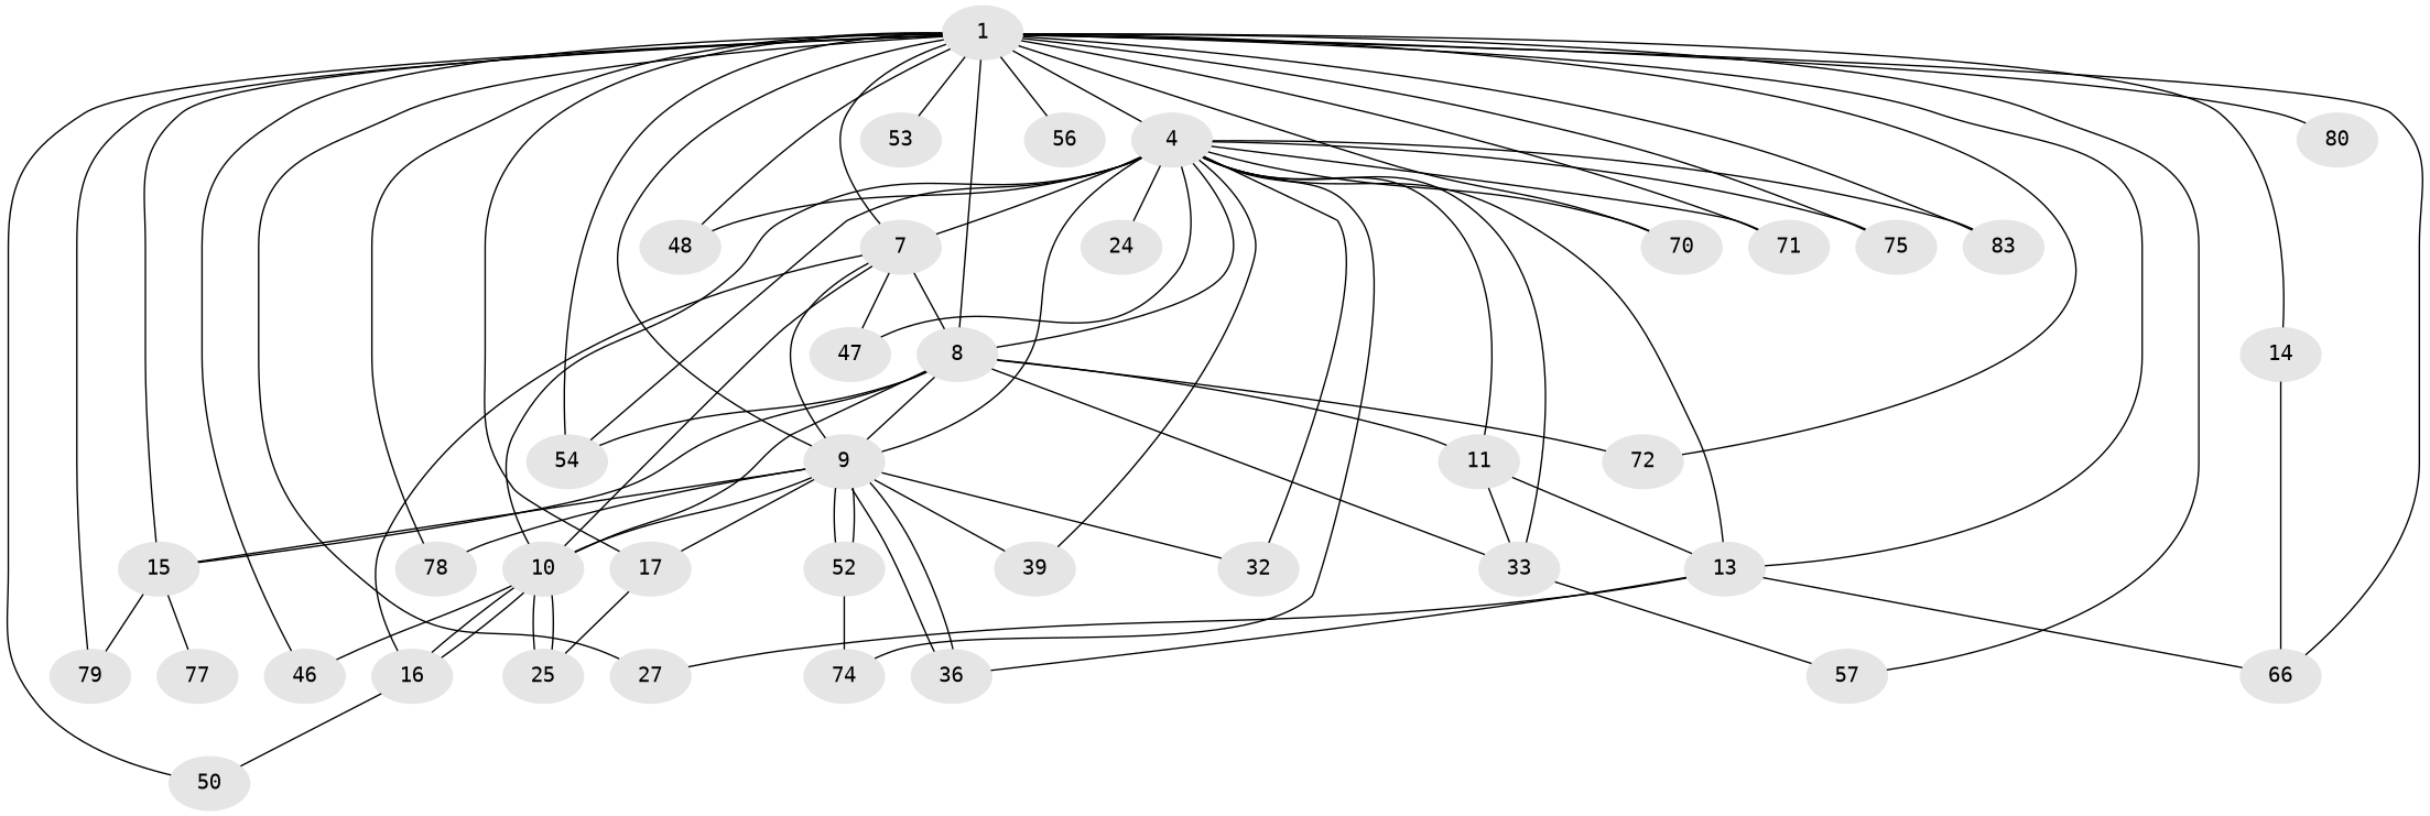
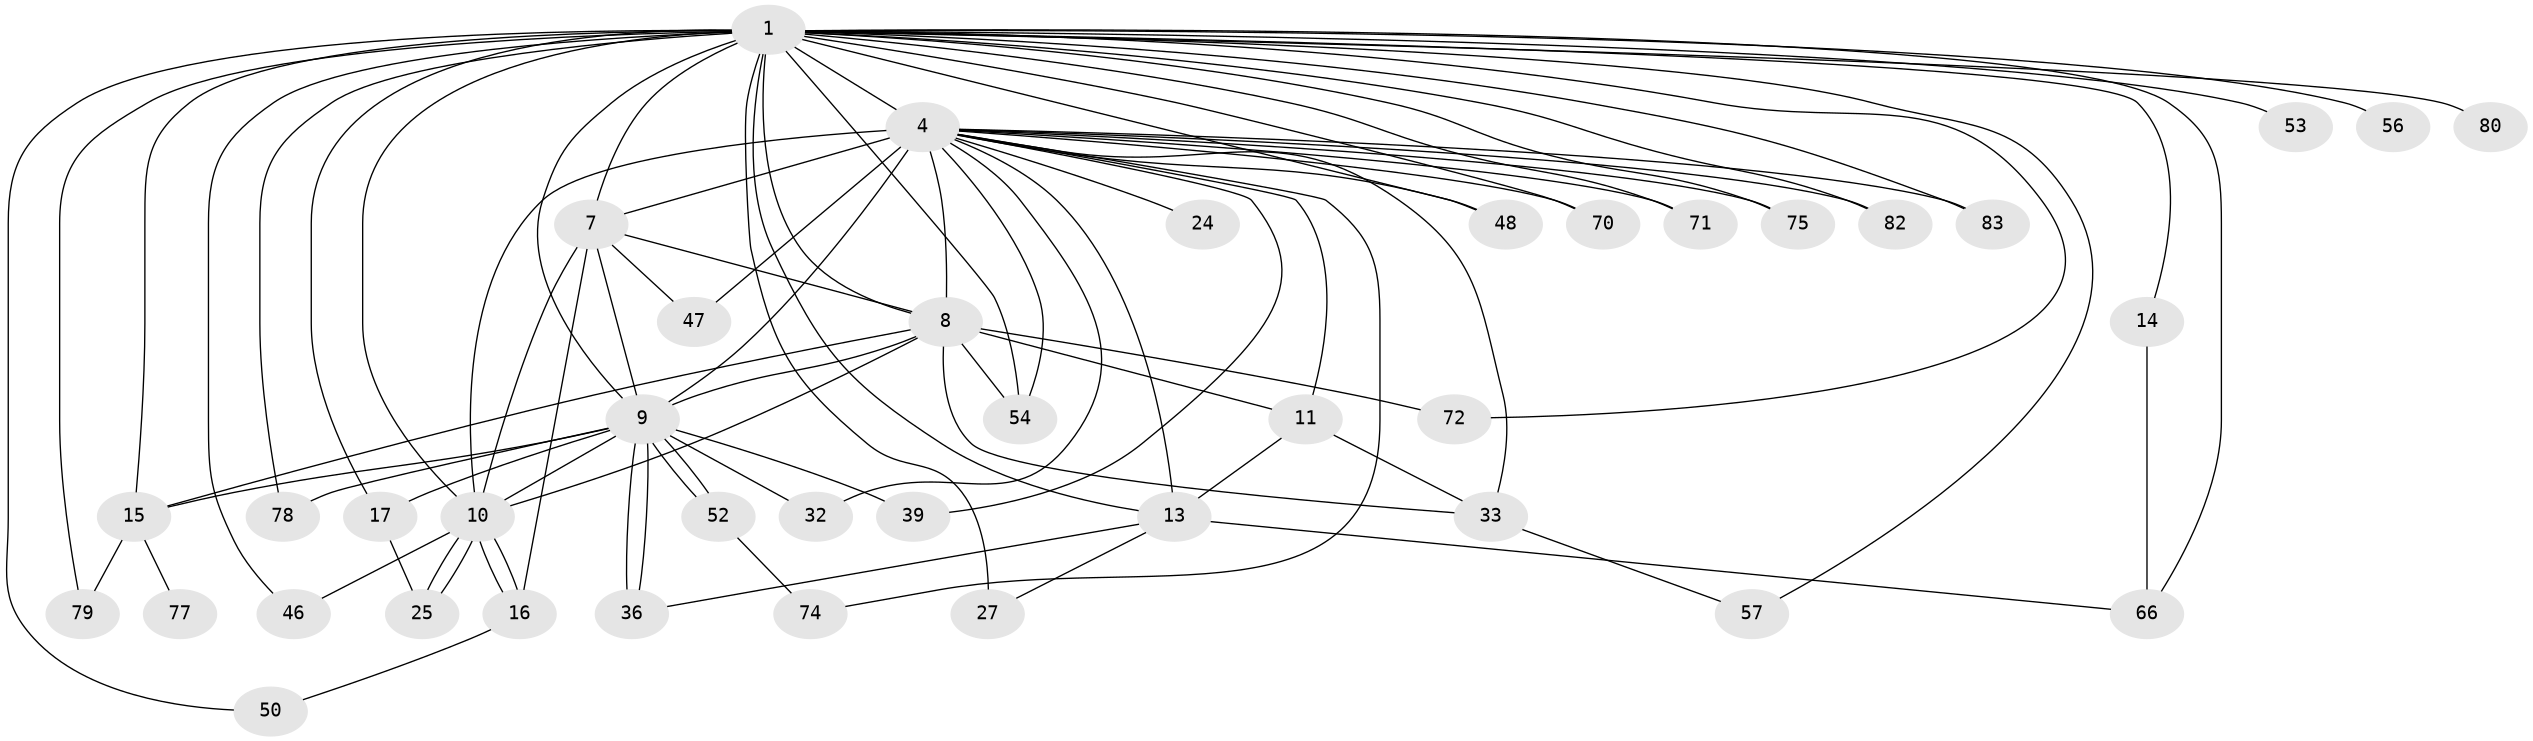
  graph {
    fontname="DejaVu Sans Mono"
    node [color=gray90 fontname="DejaVu Sans Mono" style=filled]
    edge [fontname="DejaVu Sans Mono"]
    1 [super="+49+2+30"]
    4 [super="+22+29+34+5+12"]
    7 [super="+81+97"]
    8 [super="+63"]
    9 [super="+41+18"]
    10
    13 [super="+102+50+67"]
    14
    15 [super="+19"]
    17 [super="+21"]
    27
    46
    48
    53
    54
    56
    57
    n18 [label=50]
    66 [super="+69"]
    70
    71
    72
    75
    78
    79
    80
+   82
    83
    11
    n30 [label=24]
    32 [super="+76"]
    39 [super="+60"]
    47
    74
    33
    16 [super="+55"]
    36
    52
    25 [super="+94"]
    77
    1 -- 4 [weight=16]
    1 -- 7 [weight=5]
    1 -- 8 [weight=6]
    1 -- 9 [weight=10]
+   1 -- 10 [weight=5]
    1 -- 13
    1 -- 14
    1 -- 15
    1 -- 17 [weight=3]
    1 -- 27 [weight=2]
    1 -- 46
    1 -- 48
    1 -- 53 [weight=2]
    1 -- 54
    1 -- 56 [weight=2]
    1 -- 57
    1 -- n18
    1 -- 66
    1 -- 70
    1 -- 71
    1 -- 72
    1 -- 75
    1 -- 78
    1 -- 79
    1 -- 80 [weight=2]
+   1 -- 82
    1 -- 83
    4 -- 7 [weight=3]
    4 -- 8 [weight=4]
    4 -- 9 [weight=6]
    4 -- 10 [weight=2]
    4 -- 13 [weight=3]
    4 -- 48
    4 -- 54
    4 -- 70
    4 -- 71
    4 -- 75
+   4 -- 82
    4 -- 83
    4 -- 11
    4 -- n30 [weight=2]
    4 -- 32 [weight=2]
    4 -- 39
    4 -- 47
    4 -- 74
    4 -- 33
    7 -- 8 [weight=2]
    7 -- 9
    7 -- 10
    7 -- 47
    7 -- 16 [weight=2]
    8 -- 9
    8 -- 10
    8 -- 15 [weight=2]
    8 -- 54
    8 -- 72
    8 -- 11
    8 -- 33
    9 -- 10
    9 -- 15
    9 -- 17
    9 -- 78
    9 -- 32
    9 -- 39 [weight=2]
    9 -- 36
    9 -- 36
    9 -- 52
    9 -- 52
    10 -- 46
    10 -- 16
    10 -- 16
    10 -- 25
    10 -- 25
    13 -- 27
    13 -- 66
    13 -- 36
    14 -- 66
    15 -- 79
    15 -- 77
    17 -- 25
    11 -- 13
    11 -- 33
    33 -- 57
    16 -- n18
    52 -- 74
  }
